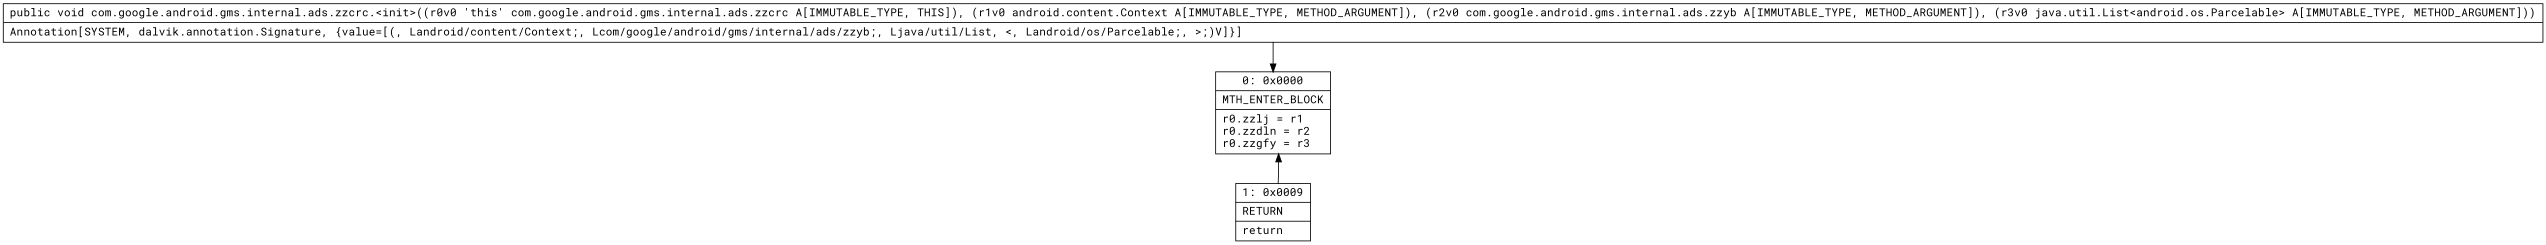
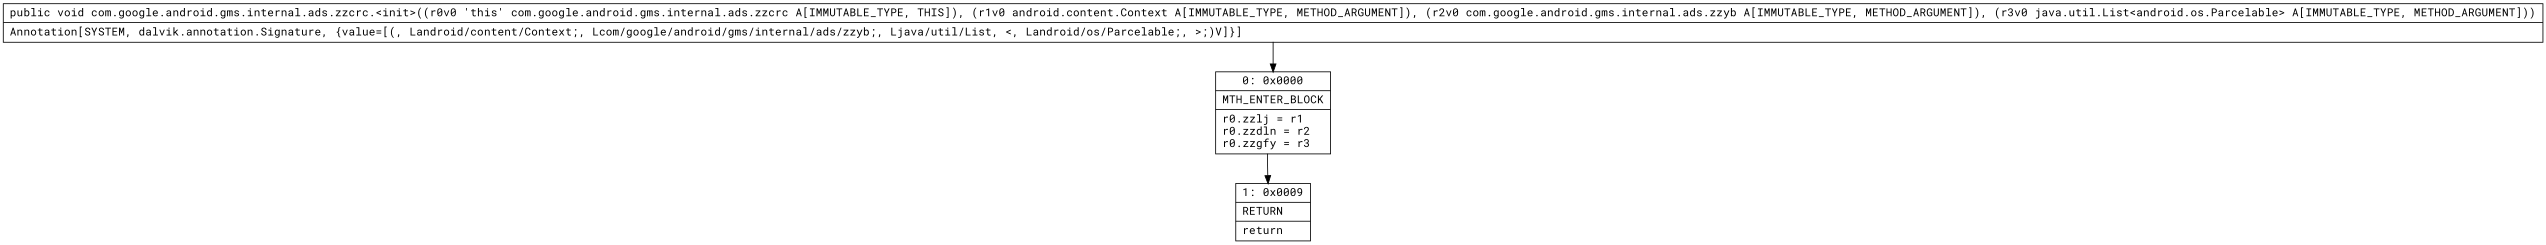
  digraph {
    fontname="Roboto Mono"
    node [shape=record fontname="Roboto Mono"]
    edge [fontname="Roboto Mono"]
    n1 [label="{0\:\ 0x0000|MTH_ENTER_BLOCK\l|r0.zzlj = r1\lr0.zzdln = r2\lr0.zzgfy = r3\l}"]
    n2 [label="{1\:\ 0x0009|RETURN\l|return\l}"]
    n3 [label="{public void com.google.android.gms.internal.ads.zzcrc.\<init\>((r0v0 'this' com.google.android.gms.internal.ads.zzcrc A[IMMUTABLE_TYPE, THIS]), (r1v0 android.content.Context A[IMMUTABLE_TYPE, METHOD_ARGUMENT]), (r2v0 com.google.android.gms.internal.ads.zzyb A[IMMUTABLE_TYPE, METHOD_ARGUMENT]), (r3v0 java.util.List\<android.os.Parcelable\> A[IMMUTABLE_TYPE, METHOD_ARGUMENT]))  | Annotation[SYSTEM, dalvik.annotation.Signature, \{value=[(, Landroid\/content\/Context;, Lcom\/google\/android\/gms\/internal\/ads\/zzyb;, Ljava\/util\/List, \<, Landroid\/os\/Parcelable;, \>;)V]\}]\l}"]
-   n2 -> n1
+   n1 -> n2
    n3 -> n1
  }
